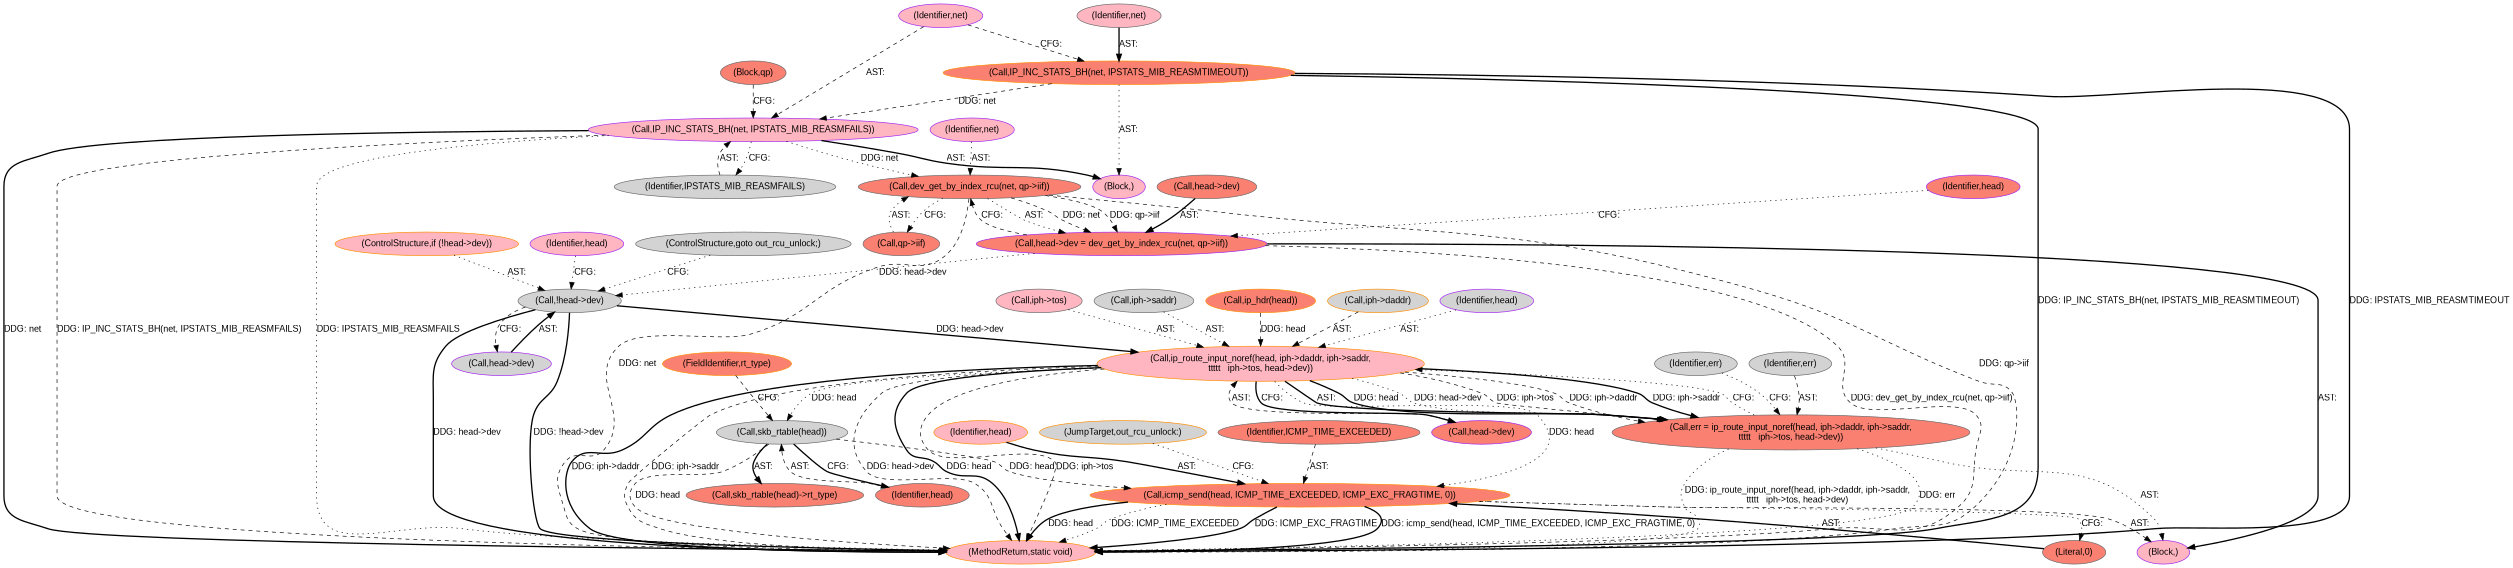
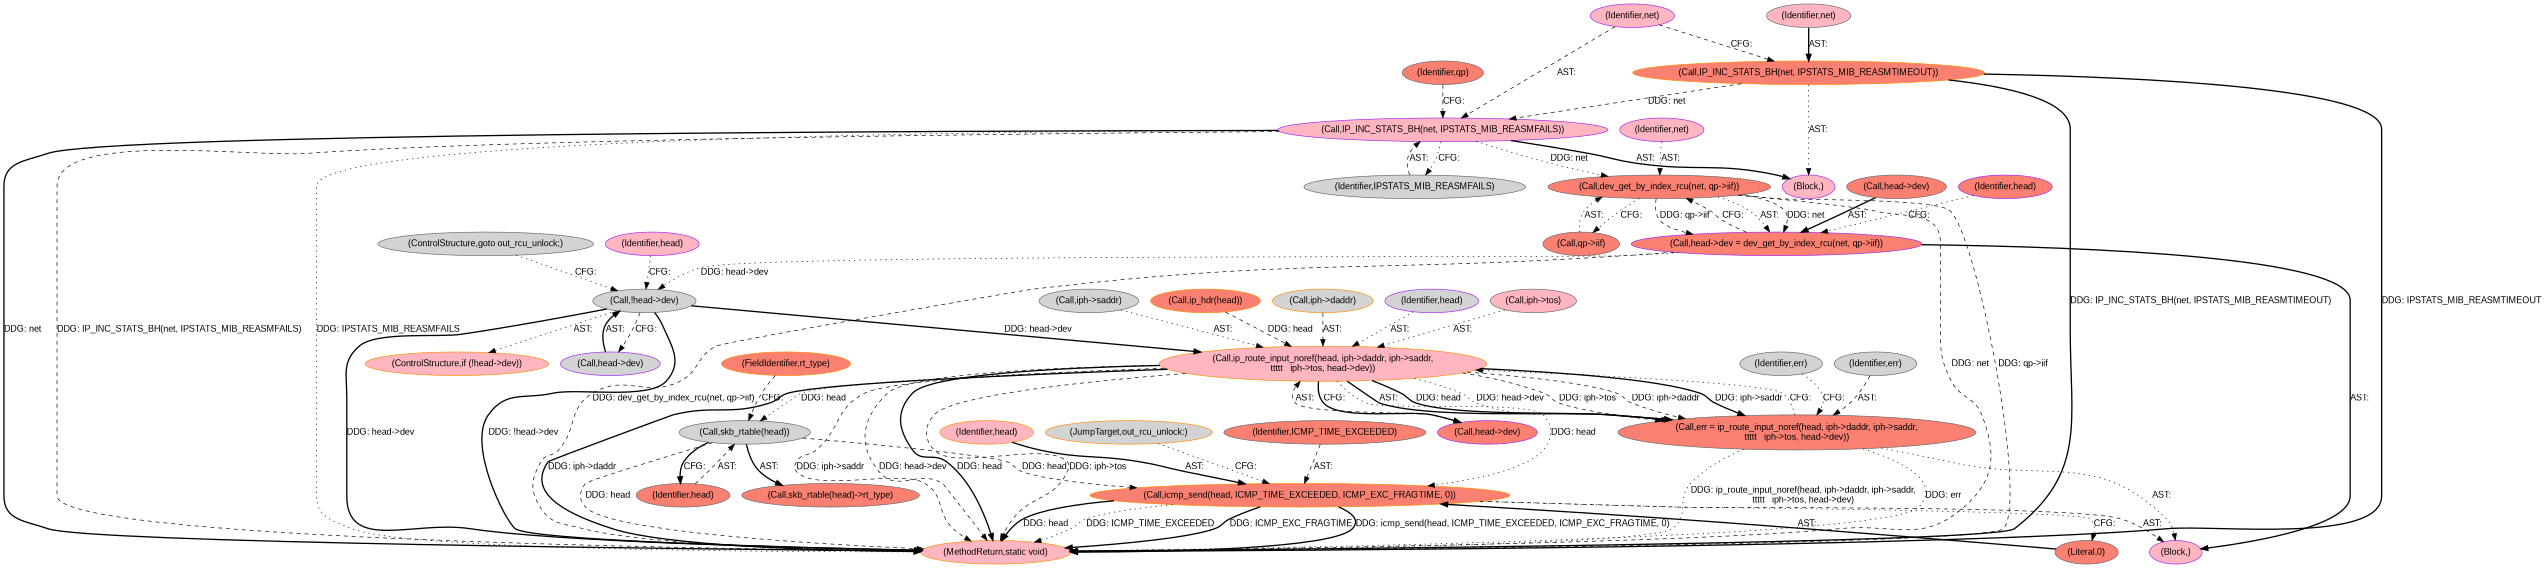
  digraph {
    fontname="Liberation Sans"
    node [color=gray40 fillcolor=salmon fontname="Liberation Sans" style=filled]
    edge [fontname="Liberation Sans" style=dashed]
    n1 [label="(Call,dev_get_by_index_rcu(net, qp->iif))"]
    n2 [color=purple label="(Call,head->dev = dev_get_by_index_rcu(net, qp->iif))"]
    n3 [color=darkorange fillcolor=lightpink label="(MethodReturn,static void)"]
    n4 [label="(Call,qp->iif)"]
    n5 [fillcolor=lightgrey label="(Call,!head->dev)"]
    n6 [color=purple fillcolor=lightpink label="(Block,)"]
    n7 [color=purple fillcolor=lightpink label="(Call,IP_INC_STATS_BH(net, IPSTATS_MIB_REASMFAILS))"]
    n8 [color=purple fillcolor=lightpink label="(Block,)"]
    n9 [fillcolor=lightgrey label="(Identifier,IPSTATS_MIB_REASMFAILS)"]
    n10 [color=darkorange label="(Call,IP_INC_STATS_BH(net, IPSTATS_MIB_REASMTIMEOUT))"]
    n11 [color=darkorange fillcolor=lightpink label="(Call,ip_route_input_noref(head, iph->daddr, iph->saddr,\n\t\t\t\t\t   iph->tos, head->dev))"]
    n12 [color=purple fillcolor=lightgrey label="(Call,head->dev)"]
    n13 [color=darkorange fillcolor=lightpink label="(ControlStructure,if (!head->dev))"]
    n14 [label="(Call,err = ip_route_input_noref(head, iph->daddr, iph->saddr,\n\t\t\t\t\t   iph->tos, head->dev))"]
    n15 [fillcolor=lightgrey label="(Call,skb_rtable(head))"]
    n16 [color=darkorange label="(Call,icmp_send(head, ICMP_TIME_EXCEEDED, ICMP_EXC_FRAGTIME, 0))"]
    n17 [color=purple label="(Call,head->dev)"]
    n18 [label="(Call,skb_rtable(head)->rt_type)"]
    n19 [label="(Identifier,head)"]
    n20 [label="(Literal,0)"]
-   n21 [label="(Block,qp)"]
+   n21 [label="(Identifier,qp)"]
    n22 [color=purple fillcolor=lightpink label="(Identifier,head)"]
    n23 [color=darkorange label="(FieldIdentifier,rt_type)"]
    n24 [color=darkorange fillcolor=lightgrey label="(JumpTarget,out_rcu_unlock:)"]
    n25 [fillcolor=lightgrey label="(Identifier,err)"]
    n26 [color=purple fillcolor=lightgrey label="(Identifier,head)"]
    n27 [color=purple fillcolor=lightpink label="(Identifier,net)"]
    n28 [fillcolor=lightpink label="(Identifier,net)"]
    n29 [label="(Identifier,ICMP_TIME_EXCEEDED)"]
    n30 [fillcolor=lightgrey label="(Identifier,err)"]
    n31 [label="(Call,head->dev)"]
    n32 [fillcolor=lightpink label="(Call,iph->tos)"]
    n33 [fillcolor=lightgrey label="(Call,iph->saddr)"]
    n34 [color=darkorange label="(Call,ip_hdr(head))"]
    n35 [color=purple label="(Identifier,head)"]
    n36 [color=darkorange fillcolor=lightpink label="(Identifier,head)"]
    n37 [color=darkorange fillcolor=lightgrey label="(Call,iph->daddr)"]
    n38 [fillcolor=lightgrey label="(ControlStructure,goto out_rcu_unlock;)"]
    n39 [color=purple fillcolor=lightpink label="(Identifier,net)"]
    n1 -> n2 [label="AST: " style=dotted]
    n1 -> n2 [label="DDG: net"]
    n1 -> n2 [label="DDG: qp->iif"]
    n1 -> n3 [label="DDG: qp->iif"]
    n1 -> n3 [label="DDG: net"]
    n1 -> n4 [label="CFG: " style=dotted]
    n2 -> n1 [label="CFG: "]
    n2 -> n3 [label="DDG: dev_get_by_index_rcu(net, qp->iif)"]
    n2 -> n5 [label="DDG: head->dev" style=dotted]
    n2 -> n6 [label="AST: " style=bold]
    n4 -> n1 [label="AST: " style=dotted]
    n5 -> n3 [label="DDG: head->dev" style=bold]
    n5 -> n3 [label="DDG: !head->dev" style=bold]
    n5 -> n11 [label="DDG: head->dev" style=bold]
    n5 -> n12 [label="CFG: "]
-   n13 -> n5 [label="AST: " style=dotted]
+   n5 -> n13 [label="AST: " style=dotted]
    n7 -> n1 [label="DDG: net" style=dotted]
    n7 -> n3 [label="DDG: net" style=bold]
    n7 -> n3 [label="DDG: IP_INC_STATS_BH(net, IPSTATS_MIB_REASMFAILS)"]
    n7 -> n3 [label="DDG: IPSTATS_MIB_REASMFAILS" style=dotted]
    n7 -> n8 [label="AST: " style=bold]
    n7 -> n9 [label="CFG: " style=dotted]
    n9 -> n7 [label="AST: "]
    n10 -> n3 [label="DDG: IPSTATS_MIB_REASMTIMEOUT" style=bold]
    n10 -> n3 [label="DDG: IP_INC_STATS_BH(net, IPSTATS_MIB_REASMTIMEOUT)" style=bold]
    n10 -> n7 [label="DDG: net"]
    n10 -> n8 [label="AST: " style=dotted]
    n11 -> n3 [label="DDG: iph->daddr" style=bold]
    n11 -> n3 [label="DDG: iph->saddr"]
    n11 -> n3 [label="DDG: head->dev"]
    n11 -> n3 [label="DDG: head" style=bold]
    n11 -> n3 [label="DDG: iph->tos"]
    n11 -> n14 [label="AST: " style=bold]
    n11 -> n14 [label="DDG: head" style=bold]
    n11 -> n14 [label="DDG: head->dev" style=dotted]
    n11 -> n14 [label="DDG: iph->tos"]
    n11 -> n14 [label="DDG: iph->daddr"]
    n11 -> n14 [label="DDG: iph->saddr" style=bold]
    n11 -> n15 [label="DDG: head" style=dotted]
    n11 -> n16 [label="DDG: head" style=dotted]
    n11 -> n17 [label="CFG: " style=bold]
    n12 -> n5 [label="AST: " style=bold]
    n14 -> n3 [label="DDG: err" style=dotted]
    n14 -> n3 [label="DDG: ip_route_input_noref(head, iph->daddr, iph->saddr,\n\t\t\t\t\t   iph->tos, head->dev)" style=dotted]
    n14 -> n6 [label="AST: " style=dotted]
    n14 -> n11 [label="CFG: " style=dotted]
    n15 -> n3 [label="DDG: head"]
    n15 -> n16 [label="DDG: head"]
    n15 -> n18 [label="AST: " style=bold]
    n15 -> n19 [label="CFG: " style=bold]
    n16 -> n3 [label="DDG: ICMP_TIME_EXCEEDED" style=dotted]
    n16 -> n3 [label="DDG: ICMP_EXC_FRAGTIME" style=bold]
    n16 -> n3 [label="DDG: icmp_send(head, ICMP_TIME_EXCEEDED, ICMP_EXC_FRAGTIME, 0)" style=bold]
    n16 -> n3 [label="DDG: head" style=bold]
    n16 -> n6 [label="AST: "]
    n16 -> n20 [label="CFG: " style=dotted]
    n17 -> n11 [label="AST: "]
    n19 -> n15 [label="AST: "]
    n20 -> n16 [label="AST: " style=bold]
    n21 -> n7 [label="CFG: "]
    n22 -> n5 [label="CFG: " style=dotted]
    n23 -> n15 [label="CFG: "]
    n24 -> n16 [label="CFG: " style=dotted]
    n25 -> n14 [label="CFG: " style=dotted]
    n26 -> n11 [label="AST: " style=dotted]
    n27 -> n1 [label="AST: " style=dotted]
    n28 -> n10 [label="AST: " style=bold]
    n29 -> n16 [label="AST: "]
    n30 -> n14 [label="AST: "]
    n31 -> n2 [label="AST: " style=bold]
    n32 -> n11 [label="AST: " style=dotted]
    n33 -> n11 [label="AST: " style=dotted]
    n34 -> n11 [label="DDG: head"]
    n35 -> n2 [label="CFG: " style=dotted]
    n36 -> n16 [label="AST: " style=bold]
    n37 -> n11 [label="AST: "]
    n38 -> n5 [label="CFG: " style=dotted]
    n39 -> n7 [label="AST: "]
    n39 -> n10 [label="CFG: "]
  }
